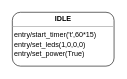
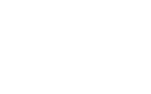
  <mxCell id="0" />
  <mxCell id="1" parent="0" />
- <mxCell id="2" value="&lt;p style=&quot;text-align: center ; margin: 4px 0px 0px&quot;&gt;&lt;b&gt;IDLE&lt;/b&gt;&lt;/p&gt;&lt;hr size=&quot;1&quot;&gt;&lt;div style=&quot;height: 2px&quot;&gt;&lt;span style=&quot;font-size: 12px&quot;&gt;&amp;nbsp;entry/start_timer('t',60*15)&lt;/span&gt;&lt;br&gt;&lt;/div&gt;&lt;div style=&quot;height: 2px&quot;&gt;&lt;br&gt;&lt;/div&gt;&lt;div style=&quot;height: 2px&quot;&gt;&lt;br&gt;&lt;/div&gt;&lt;div style=&quot;height: 2px&quot;&gt;&lt;br&gt;&lt;/div&gt;&lt;div style=&quot;height: 2px&quot;&gt;&lt;br&gt;&lt;/div&gt;&lt;div style=&quot;height: 2px&quot;&gt;&lt;br&gt;&lt;/div&gt;&lt;div style=&quot;height: 2px&quot;&gt;&lt;br&gt;&lt;/div&gt;&lt;div style=&quot;height: 2px&quot;&gt;&amp;nbsp;&lt;/div&gt;&lt;div style=&quot;height: 2px&quot;&gt;&amp;nbsp;entry/set_leds(1,0,0,0)&lt;/div&gt;&lt;div style=&quot;height: 2px&quot;&gt;&lt;br&gt;&lt;/div&gt;&lt;div style=&quot;height: 2px&quot;&gt;&lt;br&gt;&lt;/div&gt;&lt;div style=&quot;height: 2px&quot;&gt;&lt;br&gt;&lt;/div&gt;&lt;div style=&quot;height: 2px&quot;&gt;&lt;br&gt;&lt;/div&gt;&lt;div style=&quot;height: 2px&quot;&gt;&lt;br&gt;&lt;/div&gt;&lt;div style=&quot;height: 2px&quot;&gt;&lt;br&gt;&lt;/div&gt;&lt;div style=&quot;height: 2px&quot;&gt;&lt;br&gt;&lt;/div&gt;&amp;nbsp;entry/set_power(True)&amp;nbsp;" style="verticalAlign=top;align=left;overflow=fill;fontSize=12;fontFamily=Helvetica;html=1;rounded=1;" vertex="1" parent="1"><mxGeometry x="20" y="20" width="170" height="90" as="geometry" /></mxCell>
